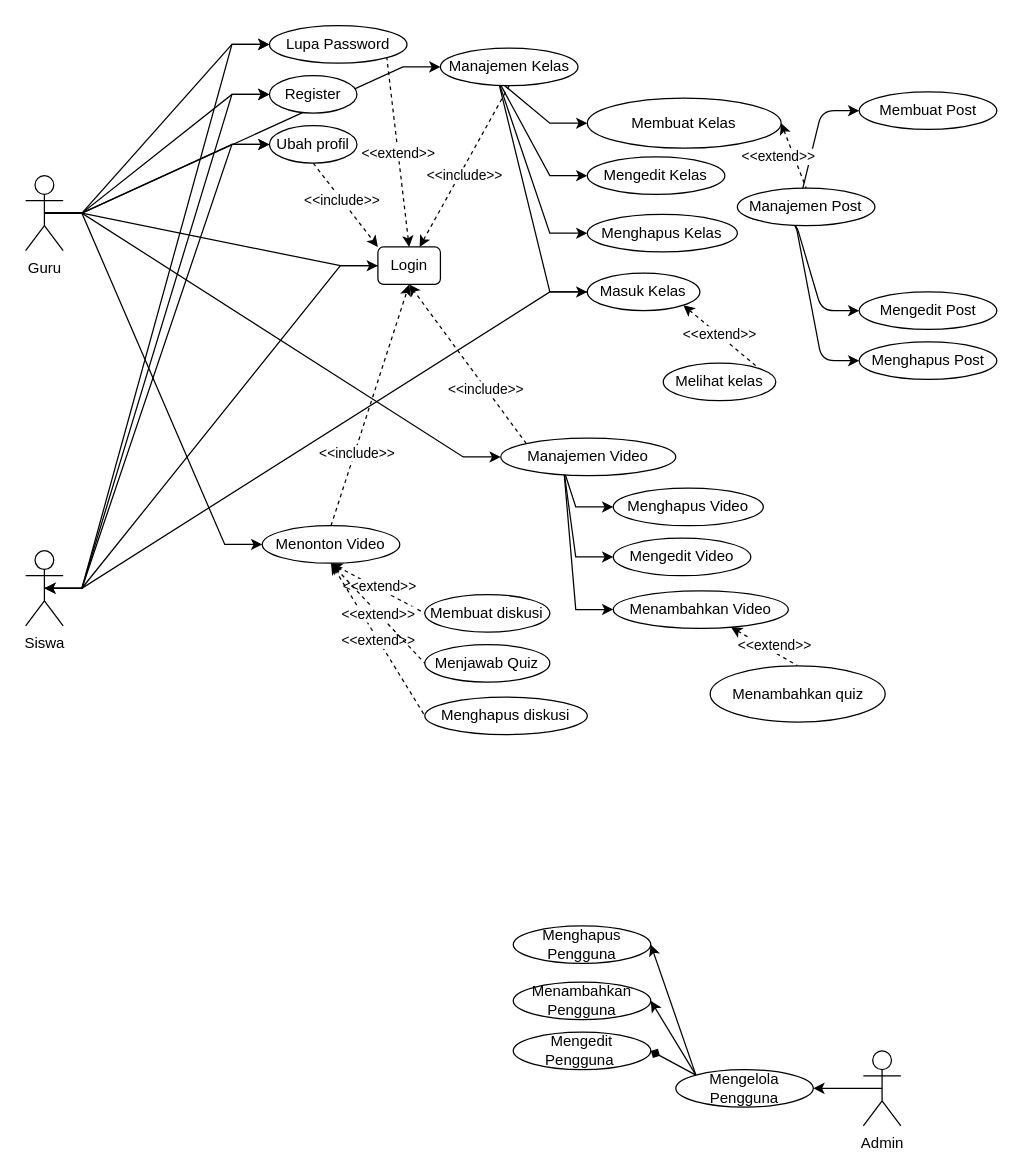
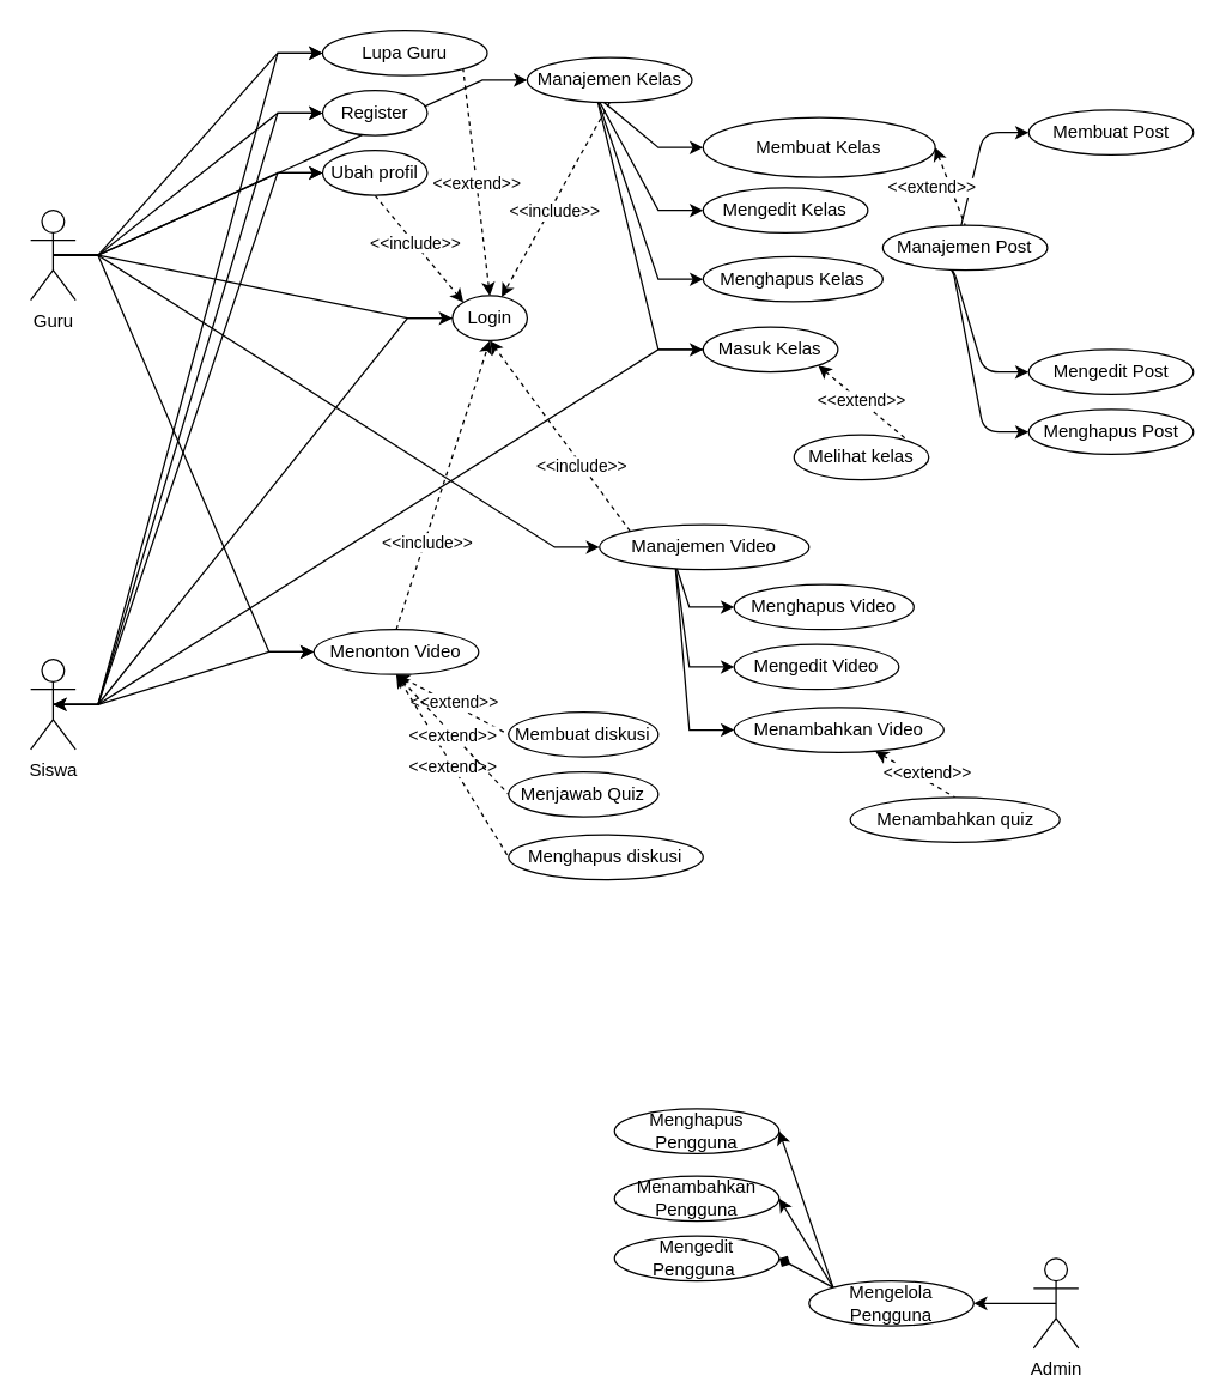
  <mxCell id="0" />
  <mxCell id="1" parent="0" />
  <mxCell id="2" style="rounded=0;orthogonalLoop=1;jettySize=auto;html=1;exitX=0.5;exitY=0.5;exitDx=0;exitDy=0;exitPerimeter=0;entryX=0;entryY=0.5;entryDx=0;entryDy=0;edgeStyle=entityRelationEdgeStyle;" parent="1" source="27" target="80" edge="1"><mxGeometry relative="1" as="geometry" /></mxCell>
  <mxCell id="3" style="rounded=0;orthogonalLoop=1;jettySize=auto;html=1;exitX=0.5;exitY=0.5;exitDx=0;exitDy=0;exitPerimeter=0;entryX=0;entryY=0.5;entryDx=0;entryDy=0;edgeStyle=entityRelationEdgeStyle;" parent="1" source="27" target="19" edge="1"><mxGeometry relative="1" as="geometry" /></mxCell>
  <mxCell id="4" style="rounded=0;orthogonalLoop=1;jettySize=auto;html=1;exitX=0.5;exitY=0.5;exitDx=0;exitDy=0;exitPerimeter=0;edgeStyle=entityRelationEdgeStyle;" parent="1" source="27" target="33" edge="1"><mxGeometry relative="1" as="geometry" /></mxCell>
  <mxCell id="5" style="rounded=0;orthogonalLoop=1;jettySize=auto;html=1;exitX=0;exitY=1;exitDx=0;exitDy=0;entryX=0;entryY=0.5;entryDx=0;entryDy=0;edgeStyle=entityRelationEdgeStyle;" parent="1" source="64" target="40" edge="1"><mxGeometry relative="1" as="geometry" /></mxCell>
  <mxCell id="6" style="rounded=0;orthogonalLoop=1;jettySize=auto;html=1;exitX=0;exitY=1;exitDx=0;exitDy=0;entryX=0;entryY=0.5;entryDx=0;entryDy=0;edgeStyle=entityRelationEdgeStyle;" parent="1" source="64" target="39" edge="1"><mxGeometry relative="1" as="geometry" /></mxCell>
  <mxCell id="7" style="rounded=0;orthogonalLoop=1;jettySize=auto;html=1;exitX=0;exitY=1;exitDx=0;exitDy=0;entryX=0;entryY=0.5;entryDx=0;entryDy=0;edgeStyle=entityRelationEdgeStyle;" parent="1" source="64" target="73" edge="1"><mxGeometry relative="1" as="geometry" /></mxCell>
  <mxCell id="8" style="rounded=0;orthogonalLoop=1;jettySize=auto;html=1;exitX=0.5;exitY=0.5;exitDx=0;exitDy=0;exitPerimeter=0;entryX=0;entryY=0.5;entryDx=0;entryDy=0;edgeStyle=entityRelationEdgeStyle;" parent="1" source="27" target="38" edge="1"><mxGeometry relative="1" as="geometry" /></mxCell>
  <mxCell id="9" style="rounded=0;orthogonalLoop=1;jettySize=auto;html=1;exitX=0;exitY=1;exitDx=0;exitDy=0;entryX=0;entryY=0.5;entryDx=0;entryDy=0;edgeStyle=entityRelationEdgeStyle;" parent="1" source="69" target="46" edge="1"><mxGeometry relative="1" as="geometry" /></mxCell>
  <mxCell id="10" style="rounded=0;orthogonalLoop=1;jettySize=auto;html=1;exitX=0;exitY=1;exitDx=0;exitDy=0;entryX=0;entryY=0.5;entryDx=0;entryDy=0;edgeStyle=entityRelationEdgeStyle;" parent="1" source="69" target="47" edge="1"><mxGeometry relative="1" as="geometry" /></mxCell>
  <mxCell id="11" style="rounded=0;orthogonalLoop=1;jettySize=auto;html=1;exitX=0;exitY=1;exitDx=0;exitDy=0;entryX=0;entryY=0.5;entryDx=0;entryDy=0;edgeStyle=entityRelationEdgeStyle;" parent="1" source="69" target="48" edge="1"><mxGeometry relative="1" as="geometry" /></mxCell>
  <mxCell id="12" style="rounded=0;orthogonalLoop=1;jettySize=auto;html=1;exitX=0;exitY=1;exitDx=0;exitDy=0;entryX=0;entryY=0.5;entryDx=0;entryDy=0;edgeStyle=entityRelationEdgeStyle;" parent="1" source="69" target="49" edge="1"><mxGeometry relative="1" as="geometry" /></mxCell>
  <mxCell id="13" style="rounded=0;orthogonalLoop=1;jettySize=auto;html=1;exitX=0.5;exitY=0.5;exitDx=0;exitDy=0;exitPerimeter=0;entryX=0;entryY=0.5;entryDx=0;entryDy=0;edgeStyle=entityRelationEdgeStyle;endArrow=none;endFill=0;startArrow=classic;startFill=1;" parent="1" source="30" target="19" edge="1"><mxGeometry relative="1" as="geometry" /></mxCell>
  <mxCell id="14" style="rounded=0;orthogonalLoop=1;jettySize=auto;html=1;exitX=0.5;exitY=0.5;exitDx=0;exitDy=0;exitPerimeter=0;entryX=0;entryY=0.5;entryDx=0;entryDy=0;edgeStyle=entityRelationEdgeStyle;" parent="1" source="30" target="33" edge="1"><mxGeometry relative="1" as="geometry" /></mxCell>
  <mxCell id="15" style="rounded=0;orthogonalLoop=1;jettySize=auto;html=1;exitX=0.5;exitY=0.5;exitDx=0;exitDy=0;exitPerimeter=0;entryX=0;entryY=0.5;entryDx=0;entryDy=0;edgeStyle=entityRelationEdgeStyle;" parent="1" source="30" target="80" edge="1"><mxGeometry relative="1" as="geometry" /></mxCell>
  <mxCell id="16" style="rounded=0;orthogonalLoop=1;jettySize=auto;html=1;exitX=0.5;exitY=0.5;exitDx=0;exitDy=0;exitPerimeter=0;entryX=0;entryY=0.5;entryDx=0;entryDy=0;edgeStyle=entityRelationEdgeStyle;endArrow=none;endFill=0;startArrow=classic;startFill=1;" parent="1" source="30" target="49" edge="1"><mxGeometry relative="1" as="geometry" /></mxCell>
  <mxCell id="17" style="rounded=0;orthogonalLoop=1;jettySize=auto;html=1;exitX=0.5;exitY=0;exitDx=0;exitDy=0;dashed=1;entryX=1;entryY=1;entryDx=0;entryDy=0;startArrow=classic;startFill=1;endArrow=none;endFill=0;" parent="1" source="19" target="33" edge="1"><mxGeometry relative="1" as="geometry" /></mxCell>
  <mxCell id="18" value="&amp;lt;&amp;lt;extend&amp;gt;&amp;gt;" style="edgeLabel;html=1;align=center;verticalAlign=middle;resizable=0;points=[];" parent="17" vertex="1" connectable="0"><mxGeometry relative="1" as="geometry"><mxPoint as="offset" /></mxGeometry></mxCell>
- <mxCell id="19" value="Login" style="whiteSpace=wrap;html=1;rounded=1;" parent="1" vertex="1"><mxGeometry x="301.75" y="197" width="50" height="30" as="geometry" /></mxCell>
+ <mxCell id="19" value="Login" style="ellipse;whiteSpace=wrap;html=1;" parent="1" vertex="1"><mxGeometry x="301.75" y="197" width="50" height="30" as="geometry" /></mxCell>
  <mxCell id="20" style="edgeStyle=none;html=1;exitX=1;exitY=1;exitDx=0;exitDy=0;entryX=1;entryY=0;entryDx=0;entryDy=0;dashed=1;startArrow=classic;startFill=1;endArrow=none;endFill=0;" parent="1" source="49" target="51" edge="1"><mxGeometry relative="1" as="geometry" /></mxCell>
  <mxCell id="21" value="&amp;lt;&amp;lt;extend&amp;gt;&amp;gt;" style="edgeLabel;html=1;align=center;verticalAlign=middle;resizable=0;points=[];" parent="20" vertex="1" connectable="0"><mxGeometry x="-0.057" y="1" relative="1" as="geometry"><mxPoint x="-1" as="offset" /></mxGeometry></mxCell>
  <mxCell id="22" style="edgeStyle=entityRelationEdgeStyle;html=1;exitX=0;exitY=1;exitDx=0;exitDy=0;entryX=0;entryY=0.5;entryDx=0;entryDy=0;" parent="1" source="65" target="53" edge="1"><mxGeometry relative="1" as="geometry" /></mxCell>
  <mxCell id="23" style="edgeStyle=entityRelationEdgeStyle;html=1;exitX=0;exitY=1;exitDx=0;exitDy=0;entryX=0;entryY=0.5;entryDx=0;entryDy=0;" parent="1" source="65" target="54" edge="1"><mxGeometry relative="1" as="geometry" /></mxCell>
  <mxCell id="24" style="edgeStyle=entityRelationEdgeStyle;html=1;exitX=0;exitY=1;exitDx=0;exitDy=0;entryX=0;entryY=0.5;entryDx=0;entryDy=0;" parent="1" source="65" target="52" edge="1"><mxGeometry relative="1" as="geometry" /></mxCell>
  <mxCell id="25" style="rounded=0;orthogonalLoop=1;jettySize=auto;html=1;exitX=0.5;exitY=0.5;exitDx=0;exitDy=0;exitPerimeter=0;entryX=0;entryY=0.5;entryDx=0;entryDy=0;edgeStyle=entityRelationEdgeStyle;" parent="1" source="27" target="64" edge="1"><mxGeometry relative="1" as="geometry" /></mxCell>
  <mxCell id="26" style="rounded=0;orthogonalLoop=1;jettySize=auto;html=1;exitX=0.5;exitY=0.5;exitDx=0;exitDy=0;exitPerimeter=0;entryX=0;entryY=0.5;entryDx=0;entryDy=0;edgeStyle=entityRelationEdgeStyle;" parent="1" source="27" target="79" edge="1"><mxGeometry relative="1" as="geometry" /></mxCell>
  <mxCell id="27" value="Guru" style="shape=umlActor;verticalLabelPosition=bottom;verticalAlign=top;html=1;outlineConnect=0;" parent="1" vertex="1"><mxGeometry x="20" y="140" width="30" height="60" as="geometry" /></mxCell>
+ <mxCell id="28" style="rounded=0;orthogonalLoop=1;jettySize=auto;html=1;exitX=0.5;exitY=0.5;exitDx=0;exitDy=0;exitPerimeter=0;entryX=0;entryY=0.5;entryDx=0;entryDy=0;edgeStyle=entityRelationEdgeStyle;" parent="1" source="30" target="38" edge="1"><mxGeometry relative="1" as="geometry" /></mxCell>
  <mxCell id="29" style="rounded=0;orthogonalLoop=1;jettySize=auto;html=1;exitX=0.5;exitY=0.5;exitDx=0;exitDy=0;exitPerimeter=0;entryX=0;entryY=0.5;entryDx=0;entryDy=0;edgeStyle=entityRelationEdgeStyle;" parent="1" source="30" target="79" edge="1"><mxGeometry relative="1" as="geometry" /></mxCell>
  <mxCell id="30" value="Siswa" style="shape=umlActor;verticalLabelPosition=bottom;verticalAlign=top;html=1;outlineConnect=0;" parent="1" vertex="1"><mxGeometry x="20" y="440" width="30" height="60" as="geometry" /></mxCell>
  <mxCell id="31" style="edgeStyle=orthogonalEdgeStyle;rounded=0;orthogonalLoop=1;jettySize=auto;html=1;exitX=0.5;exitY=0.5;exitDx=0;exitDy=0;exitPerimeter=0;" parent="1" source="32" target="61" edge="1"><mxGeometry relative="1" as="geometry"><Array as="points" /></mxGeometry></mxCell>
  <mxCell id="32" value="Admin" style="shape=umlActor;verticalLabelPosition=bottom;verticalAlign=top;html=1;outlineConnect=0;" parent="1" vertex="1"><mxGeometry x="690" y="840" width="30" height="60" as="geometry" /></mxCell>
- <mxCell id="33" value="Lupa Password" style="ellipse;whiteSpace=wrap;html=1;" parent="1" vertex="1"><mxGeometry x="215" y="20" width="110" height="30" as="geometry" /></mxCell>
+ <mxCell id="33" value="Lupa Guru" style="ellipse;whiteSpace=wrap;html=1;" parent="1" vertex="1"><mxGeometry x="215" y="20" width="110" height="30" as="geometry" /></mxCell>
  <mxCell id="34" style="rounded=0;orthogonalLoop=1;jettySize=auto;html=1;exitX=0.5;exitY=1;exitDx=0;exitDy=0;entryX=0;entryY=0.5;entryDx=0;entryDy=0;dashed=1;endArrow=none;endFill=0;startArrow=classic;startFill=1;" parent="1" source="38" target="43" edge="1"><mxGeometry relative="1" as="geometry" /></mxCell>
  <mxCell id="35" value="&amp;lt;&amp;lt;extend&amp;gt;&amp;gt;" style="edgeLabel;align=center;verticalAlign=middle;resizable=0;points=[];html=1;labelPosition=center;verticalLabelPosition=middle;rotation=0;" parent="34" vertex="1" connectable="0"><mxGeometry relative="1" as="geometry"><mxPoint y="-2" as="offset" /></mxGeometry></mxCell>
  <mxCell id="36" style="rounded=0;orthogonalLoop=1;jettySize=auto;html=1;exitX=0.5;exitY=0;exitDx=0;exitDy=0;entryX=0.5;entryY=1;entryDx=0;entryDy=0;dashed=1;" edge="1" parent="1" source="38" target="19"><mxGeometry relative="1" as="geometry" /></mxCell>
  <mxCell id="37" value="&amp;lt;&amp;lt;include&amp;gt;&amp;gt;" style="edgeLabel;html=1;align=center;verticalAlign=middle;resizable=0;points=[];" vertex="1" connectable="0" parent="36"><mxGeometry x="-0.384" y="-1" relative="1" as="geometry"><mxPoint as="offset" /></mxGeometry></mxCell>
  <mxCell id="38" value="Menonton Video" style="ellipse;whiteSpace=wrap;html=1;" parent="1" vertex="1"><mxGeometry x="209.25" y="420" width="110" height="30" as="geometry" /></mxCell>
  <mxCell id="39" value="Menghapus Video" style="ellipse;whiteSpace=wrap;html=1;" parent="1" vertex="1"><mxGeometry x="490" y="390" width="120" height="30" as="geometry" /></mxCell>
  <mxCell id="40" value="Mengedit Video" style="ellipse;whiteSpace=wrap;html=1;" parent="1" vertex="1"><mxGeometry x="490" y="430" width="110" height="30" as="geometry" /></mxCell>
  <mxCell id="41" style="edgeStyle=none;html=1;entryX=0.5;entryY=0;entryDx=0;entryDy=0;dashed=1;startArrow=classic;startFill=1;endArrow=none;endFill=0;" parent="1" source="73" target="50" edge="1"><mxGeometry relative="1" as="geometry" /></mxCell>
  <mxCell id="42" value="&amp;lt;&amp;lt;extend&amp;gt;&amp;gt;" style="edgeLabel;html=1;align=center;verticalAlign=middle;resizable=0;points=[];" parent="41" vertex="1" connectable="0"><mxGeometry x="0.19" relative="1" as="geometry"><mxPoint x="2" y="-4" as="offset" /></mxGeometry></mxCell>
  <mxCell id="43" value="Membuat diskusi" style="ellipse;whiteSpace=wrap;html=1;" parent="1" vertex="1"><mxGeometry x="339.25" y="475" width="100" height="30" as="geometry" /></mxCell>
  <mxCell id="44" style="rounded=0;orthogonalLoop=1;jettySize=auto;html=1;exitX=1;exitY=0.5;exitDx=0;exitDy=0;entryX=0.5;entryY=0;entryDx=0;entryDy=0;dashed=1;startArrow=classic;startFill=1;endArrow=none;endFill=0;" parent="1" source="46" target="65" edge="1"><mxGeometry relative="1" as="geometry" /></mxCell>
  <mxCell id="45" value="&amp;lt;&amp;lt;extend&amp;gt;&amp;gt;" style="edgeLabel;html=1;align=center;verticalAlign=middle;resizable=0;points=[];" parent="44" vertex="1" connectable="0"><mxGeometry x="0.176" y="-1" relative="1" as="geometry"><mxPoint x="-14" y="-5" as="offset" /></mxGeometry></mxCell>
  <mxCell id="46" value="Membuat Kelas" style="ellipse;whiteSpace=wrap;html=1;fillColor=default;" parent="1" vertex="1"><mxGeometry x="469.25" y="78" width="155" height="40" as="geometry" /></mxCell>
  <mxCell id="47" value="Mengedit Kelas" style="ellipse;whiteSpace=wrap;html=1;fillColor=default;" parent="1" vertex="1"><mxGeometry x="469.25" y="125" width="110" height="30" as="geometry" /></mxCell>
  <mxCell id="48" value="Menghapus Kelas" style="ellipse;whiteSpace=wrap;html=1;fillColor=default;" parent="1" vertex="1"><mxGeometry x="469.25" y="171" width="120" height="30" as="geometry" /></mxCell>
  <mxCell id="49" value="Masuk Kelas" style="ellipse;whiteSpace=wrap;html=1;fillColor=default;" parent="1" vertex="1"><mxGeometry x="469.25" y="218" width="90" height="30" as="geometry" /></mxCell>
- <mxCell id="50" value="Menambahkan quiz" style="ellipse;whiteSpace=wrap;html=1;" parent="1" vertex="1"><mxGeometry x="567.5" y="532" width="140" height="45" as="geometry" /></mxCell>
+ <mxCell id="50" value="Menambahkan quiz" style="ellipse;whiteSpace=wrap;html=1;" parent="1" vertex="1"><mxGeometry x="567.5" y="532" width="140" height="30" as="geometry" /></mxCell>
  <mxCell id="51" value="Melihat kelas" style="ellipse;whiteSpace=wrap;html=1;fillColor=default;" parent="1" vertex="1"><mxGeometry x="530" y="290" width="90" height="30" as="geometry" /></mxCell>
  <mxCell id="52" value="Membuat Post" style="ellipse;whiteSpace=wrap;html=1;fillColor=default;" parent="1" vertex="1"><mxGeometry x="686.75" y="73" width="110" height="30" as="geometry" /></mxCell>
  <mxCell id="53" value="Mengedit Post" style="ellipse;whiteSpace=wrap;html=1;fillColor=default;" parent="1" vertex="1"><mxGeometry x="686.75" y="233" width="110" height="30" as="geometry" /></mxCell>
  <mxCell id="54" value="Menghapus Post" style="ellipse;whiteSpace=wrap;html=1;fillColor=default;" parent="1" vertex="1"><mxGeometry x="686.75" y="273" width="110" height="30" as="geometry" /></mxCell>
  <mxCell id="55" value="Menghapus diskusi" style="ellipse;whiteSpace=wrap;html=1;" parent="1" vertex="1"><mxGeometry x="339.25" y="557" width="130" height="30" as="geometry" /></mxCell>
  <mxCell id="56" style="rounded=0;orthogonalLoop=1;jettySize=auto;html=1;exitX=0.5;exitY=1;exitDx=0;exitDy=0;entryX=0;entryY=0.5;entryDx=0;entryDy=0;dashed=1;endArrow=none;endFill=0;startArrow=classic;startFill=1;" parent="1" source="38" target="55" edge="1"><mxGeometry relative="1" as="geometry"><mxPoint x="489" y="450" as="sourcePoint" /><mxPoint x="520" y="520" as="targetPoint" /></mxGeometry></mxCell>
  <mxCell id="57" value="&amp;lt;&amp;lt;extend&amp;gt;&amp;gt;" style="edgeLabel;align=center;verticalAlign=middle;resizable=0;points=[];html=1;labelPosition=center;verticalLabelPosition=middle;rotation=0;" parent="56" vertex="1" connectable="0"><mxGeometry relative="1" as="geometry"><mxPoint as="offset" /></mxGeometry></mxCell>
  <mxCell id="58" style="rounded=0;orthogonalLoop=1;jettySize=auto;html=1;exitX=0;exitY=0;exitDx=0;exitDy=0;entryX=1;entryY=0.5;entryDx=0;entryDy=0;" parent="1" source="61" target="70" edge="1"><mxGeometry relative="1" as="geometry" /></mxCell>
  <mxCell id="59" style="rounded=0;orthogonalLoop=1;jettySize=auto;html=1;exitX=0;exitY=0;exitDx=0;exitDy=0;entryX=1;entryY=0.5;entryDx=0;entryDy=0;" parent="1" source="61" target="71" edge="1"><mxGeometry relative="1" as="geometry" /></mxCell>
  <mxCell id="60" style="rounded=0;orthogonalLoop=1;jettySize=auto;html=1;exitX=0;exitY=0;exitDx=0;exitDy=0;entryX=1;entryY=0.5;entryDx=0;entryDy=0;endArrow=diamond;" parent="1" source="61" target="72" edge="1"><mxGeometry relative="1" as="geometry" /></mxCell>
  <mxCell id="61" value="Mengelola Pengguna" style="ellipse;whiteSpace=wrap;html=1;fillColor=default;" parent="1" vertex="1"><mxGeometry x="540" y="855" width="110" height="30" as="geometry" /></mxCell>
  <mxCell id="62" style="rounded=0;orthogonalLoop=1;jettySize=auto;html=1;exitX=0;exitY=0;exitDx=0;exitDy=0;entryX=0.5;entryY=1;entryDx=0;entryDy=0;dashed=1;" edge="1" parent="1" source="64" target="19"><mxGeometry relative="1" as="geometry" /></mxCell>
  <mxCell id="63" value="&amp;lt;&amp;lt;include&amp;gt;&amp;gt;" style="edgeLabel;html=1;align=center;verticalAlign=middle;resizable=0;points=[];" vertex="1" connectable="0" parent="62"><mxGeometry x="-0.303" relative="1" as="geometry"><mxPoint as="offset" /></mxGeometry></mxCell>
  <mxCell id="64" value="Manajemen Video" style="ellipse;whiteSpace=wrap;html=1;" parent="1" vertex="1"><mxGeometry x="400" y="350" width="140" height="30" as="geometry" /></mxCell>
  <mxCell id="65" value="Manajemen Post" style="ellipse;whiteSpace=wrap;html=1;fillColor=default;" parent="1" vertex="1"><mxGeometry x="589.25" y="150" width="110" height="30" as="geometry" /></mxCell>
  <mxCell id="66" value="" style="rounded=0;orthogonalLoop=1;jettySize=auto;html=1;exitX=0.5;exitY=0.5;exitDx=0;exitDy=0;exitPerimeter=0;entryX=0;entryY=0.5;entryDx=0;entryDy=0;edgeStyle=entityRelationEdgeStyle;" parent="1" source="27" target="69" edge="1"><mxGeometry relative="1" as="geometry"><mxPoint x="35" y="170" as="sourcePoint" /><mxPoint x="400" y="182" as="targetPoint" /></mxGeometry></mxCell>
  <mxCell id="67" style="rounded=0;orthogonalLoop=1;jettySize=auto;html=1;exitX=0.5;exitY=1;exitDx=0;exitDy=0;dashed=1;" edge="1" parent="1" source="69" target="19"><mxGeometry relative="1" as="geometry" /></mxCell>
  <mxCell id="68" value="&amp;lt;&amp;lt;include&amp;gt;&amp;gt;" style="edgeLabel;html=1;align=center;verticalAlign=middle;resizable=0;points=[];" vertex="1" connectable="0" parent="67"><mxGeometry x="0.522" y="1" relative="1" as="geometry"><mxPoint x="17" y="-27" as="offset" /></mxGeometry></mxCell>
  <mxCell id="69" value="Manajemen Kelas" style="ellipse;whiteSpace=wrap;html=1;fillColor=default;" parent="1" vertex="1"><mxGeometry x="351.75" y="38" width="110" height="30" as="geometry" /></mxCell>
  <mxCell id="70" value="Menambahkan Pengguna" style="ellipse;whiteSpace=wrap;html=1;fillColor=default;" parent="1" vertex="1"><mxGeometry x="410" y="785" width="110" height="30" as="geometry" /></mxCell>
  <mxCell id="71" value="Menghapus&lt;div&gt;Pengguna&lt;/div&gt;" style="ellipse;whiteSpace=wrap;html=1;fillColor=default;" parent="1" vertex="1"><mxGeometry x="410" y="740" width="110" height="30" as="geometry" /></mxCell>
  <mxCell id="72" value="Mengedit Pengguna&amp;nbsp;" style="ellipse;whiteSpace=wrap;html=1;fillColor=default;" parent="1" vertex="1"><mxGeometry x="410" y="825" width="110" height="30" as="geometry" /></mxCell>
  <mxCell id="73" value="Menambahkan Video" style="ellipse;whiteSpace=wrap;html=1;" parent="1" vertex="1"><mxGeometry x="490" y="472" width="140" height="30" as="geometry" /></mxCell>
  <mxCell id="74" style="rounded=0;orthogonalLoop=1;jettySize=auto;html=1;exitX=0.5;exitY=1;exitDx=0;exitDy=0;dashed=1;entryX=0;entryY=0.5;entryDx=0;entryDy=0;endArrow=none;endFill=0;startArrow=classic;startFill=1;" parent="1" source="38" target="76" edge="1"><mxGeometry relative="1" as="geometry"><mxPoint x="226" y="542" as="sourcePoint" /><mxPoint x="290" y="550" as="targetPoint" /></mxGeometry></mxCell>
  <mxCell id="75" value="&amp;lt;&amp;lt;extend&amp;gt;&amp;gt;" style="edgeLabel;align=center;verticalAlign=middle;resizable=0;points=[];html=1;labelPosition=center;verticalLabelPosition=middle;rotation=0;" parent="74" vertex="1" connectable="0"><mxGeometry relative="1" as="geometry"><mxPoint as="offset" /></mxGeometry></mxCell>
  <mxCell id="76" value="Menjawab Quiz" style="ellipse;whiteSpace=wrap;html=1;" parent="1" vertex="1"><mxGeometry x="339.25" y="515" width="100" height="30" as="geometry" /></mxCell>
  <mxCell id="77" style="rounded=0;orthogonalLoop=1;jettySize=auto;html=1;exitX=0.5;exitY=1;exitDx=0;exitDy=0;entryX=0;entryY=0;entryDx=0;entryDy=0;dashed=1;" edge="1" parent="1" source="79" target="19"><mxGeometry relative="1" as="geometry" /></mxCell>
  <mxCell id="78" value="&amp;lt;&amp;lt;include&amp;gt;&amp;gt;" style="edgeLabel;html=1;align=center;verticalAlign=middle;resizable=0;points=[];" vertex="1" connectable="0" parent="77"><mxGeometry x="-0.122" relative="1" as="geometry"><mxPoint as="offset" /></mxGeometry></mxCell>
  <mxCell id="79" value="Ubah profil" style="ellipse;whiteSpace=wrap;html=1;" parent="1" vertex="1"><mxGeometry x="215" y="100" width="70" height="30" as="geometry" /></mxCell>
  <mxCell id="80" value="Register" style="ellipse;whiteSpace=wrap;html=1;" parent="1" vertex="1"><mxGeometry x="215" y="60" width="70" height="30" as="geometry" /></mxCell>
